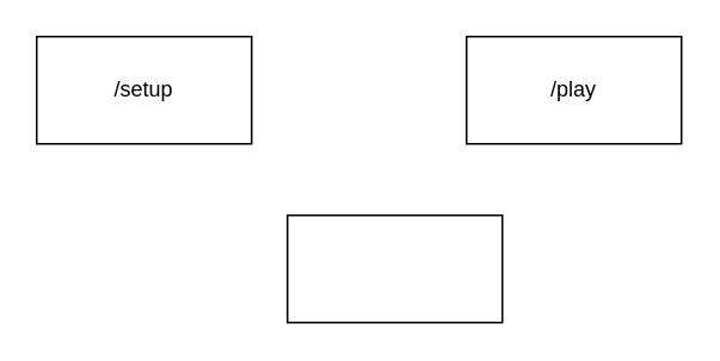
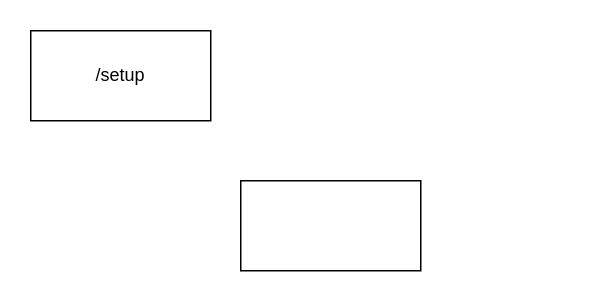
  <mxCell id="0" />
  <mxCell id="1" parent="0" />
- <mxCell id="2" value="/play" style="rounded=0;whiteSpace=wrap;html=1;" vertex="1" parent="1"><mxGeometry x="260" y="20" width="120" height="60" as="geometry" /></mxCell>
  <mxCell id="3" value="/setup" style="rounded=0;whiteSpace=wrap;html=1;" vertex="1" parent="1"><mxGeometry x="20" y="20" width="120" height="60" as="geometry" /></mxCell>
  <mxCell id="4" value="" style="rounded=0;whiteSpace=wrap;html=1;" vertex="1" parent="1"><mxGeometry x="160" y="120" width="120" height="60" as="geometry" /></mxCell>
